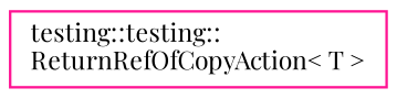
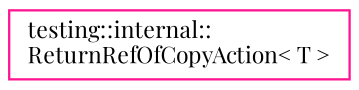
  digraph {
    rankdir=TB
    fontname="Playfair Display"
-   n1 [color=deeppink fillcolor=white fontname="Playfair Display" fontsize=10 height=0.2 label="testing::testing::\lReturnRefOfCopyAction\< T \>" shape=record style=filled width=0.4]
+   n1 [color=deeppink fillcolor=white fontname="Playfair Display" fontsize=10 height=0.2 label="testing::internal::\lReturnRefOfCopyAction\< T \>" shape=record style=filled width=0.4]
  }
